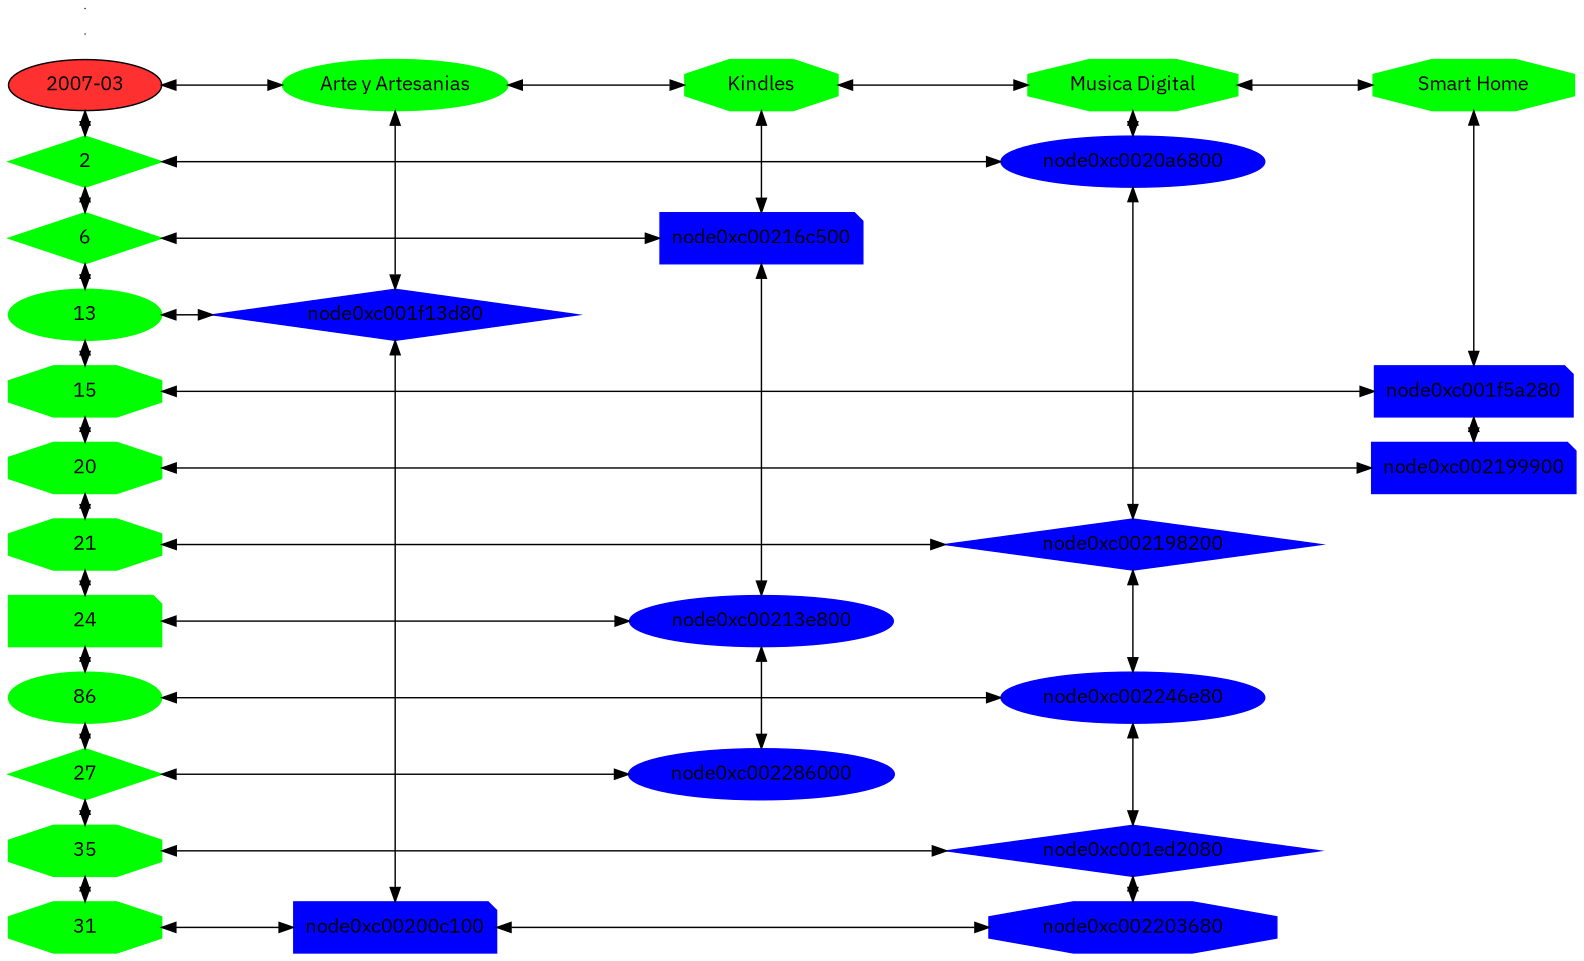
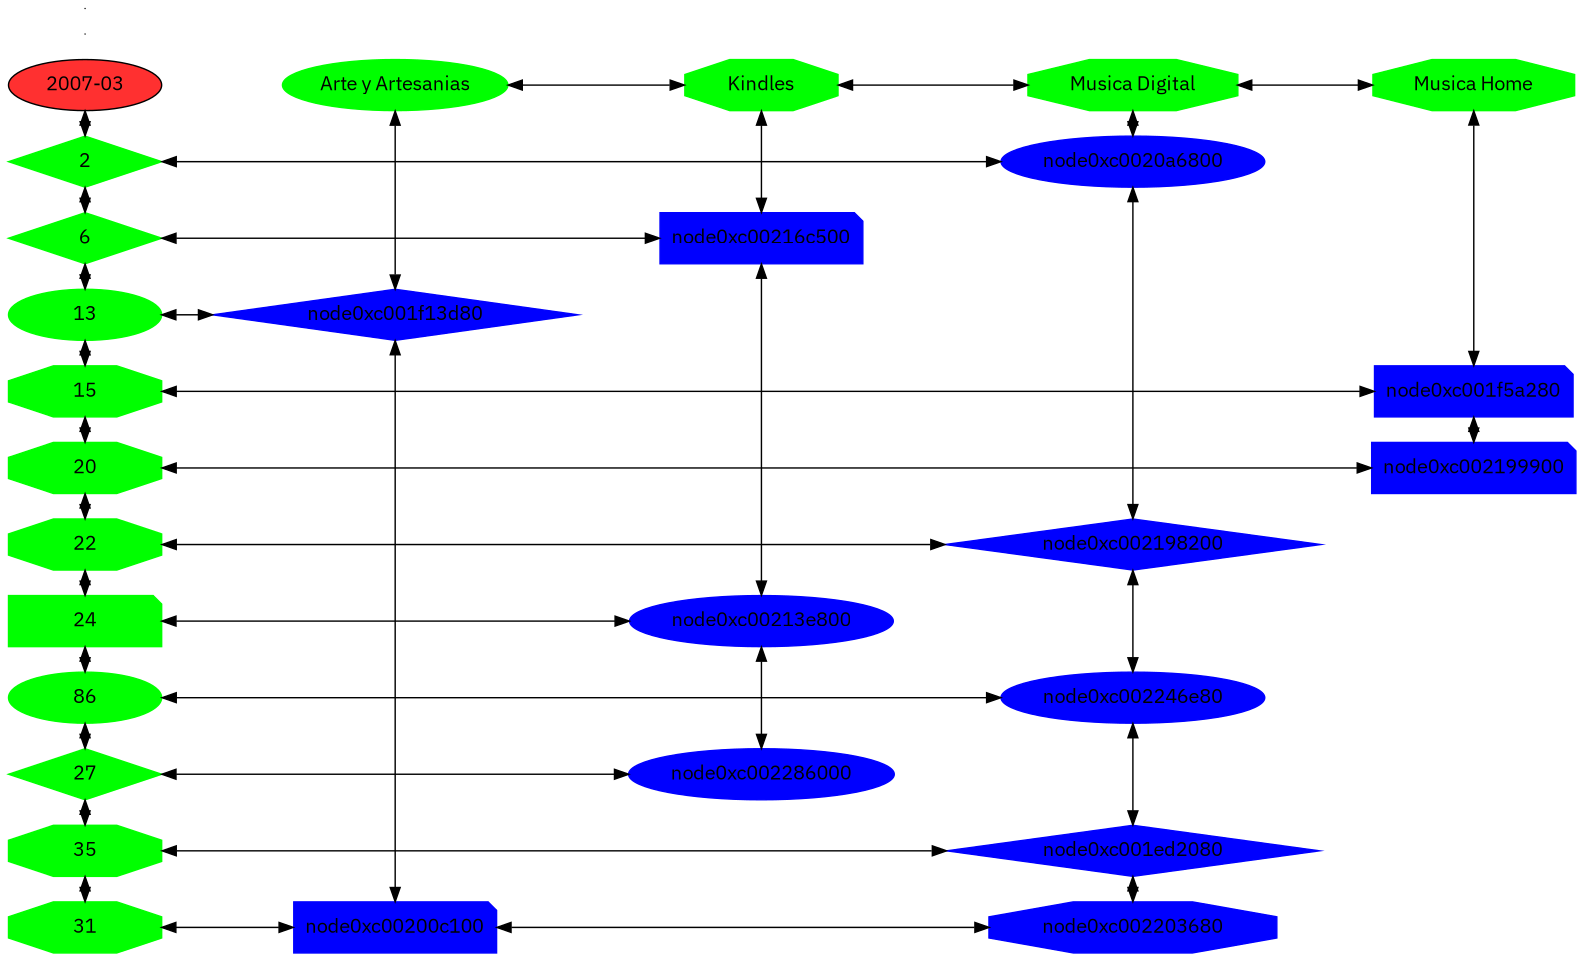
  digraph {
    fontname="IBM Plex Sans"
    rankdir=LR
    node [fontname="IBM Plex Sans" group=1 shape=octagon style=filled color=green]
    edge [dir=both fontname="IBM Plex Sans"]
    n1 [fillcolor=firebrick1 label="2007-03" shape=ellipse width=1.5 color=""]
    n2 [group=2 label=2 shape=diamond width=1.5]
    n3 [group=6 label=6 shape=diamond width=1.5]
    n4 [group=13 label=13 shape=ellipse width=1.5]
    n5 [group=15 label=15 width=1.5]
    n6 [group=20 label=20 width=1.5]
-   n7 [group=22 label=21 width=1.5]
+   n7 [group=22 label=22 width=1.5]
    node0xc002246e80 [color=blue group=26 shape=ellipse width=0.5]
    node0xc001ed2080 [color=blue group=30 shape=diamond width=0.5]
    n10 [group=24 label=24 shape=note width=1.5]
    n11 [group=26 label=86 shape=ellipse width=1.5]
    n12 [group=27 label=27 shape=diamond width=1.5]
    n13 [group=30 label=35 width=1.5]
    n14 [group=31 label=31 width=1.5]
    n15 [label="Arte y Artesanias" shape=ellipse width=1.5]
    node0xc001f13d80 [color=blue group=13 shape=diamond width=0.5]
    node0xc00200c100 [color=blue group=31 shape=note width=0.5]
    n18 [label=Kindles width=1.5]
    node0xc00216c500 [color=blue group=6 shape=note width=0.5]
    node0xc00213e800 [color=blue group=24 shape=ellipse width=0.5]
    node0xc002286000 [color=blue group=27 shape=ellipse width=0.5]
    n22 [label="Musica Digital" width=1.5]
    node0xc0020a6800 [color=blue group=2 shape=ellipse width=0.5]
    node0xc002198200 [color=blue group=22 shape=diamond width=0.5]
    node0xc002203680 [color=blue group=31 width=0.5]
-   n26 [label="Smart Home" width=1.5]
+   n26 [label="Musica Home" width=1.5]
    node0xc001f5a280 [color=blue group=15 shape=note width=0.5]
    node0xc002199900 [color=blue group=20 shape=note width=0.5]
    e0 [shape=point width=0 group="" style="" color=""]
    e1 [shape=point width=0 group="" style="" color=""]
    subgraph sub_1 {
      rank=same
      n1
      n2
    }
    subgraph sub_2 {
      rank=same
      n2
      n3
    }
    subgraph sub_3 {
      rank=same
      n3
      n4
    }
    subgraph sub_4 {
      rank=same
      n4
      n5
    }
    subgraph sub_5 {
      rank=same
      n5
      n6
    }
    subgraph sub_6 {
      rank=same
      n6
      n7
    }
    subgraph sub_7 {
      rank=same
      node0xc002246e80
      node0xc001ed2080
    }
    subgraph sub_8 {
      rank=same
      n7
      n10
    }
    subgraph sub_9 {
      rank=same
      n10
      n11
    }
    subgraph sub_10 {
      rank=same
      n11
      n12
    }
    subgraph sub_11 {
      rank=same
      n12
      n13
    }
    subgraph sub_12 {
      rank=same
      n13
      n14
    }
    subgraph sub_13 {
      rank=same
      n15
      node0xc001f13d80
    }
    subgraph sub_14 {
      rank=same
      node0xc001f13d80
      node0xc00200c100
    }
    subgraph sub_15 {
      rank=same
      n18
      node0xc00216c500
    }
    subgraph sub_16 {
      rank=same
      node0xc00216c500
      node0xc00213e800
    }
    subgraph sub_17 {
      rank=same
      node0xc00213e800
      node0xc002286000
    }
    subgraph sub_18 {
      rank=same
      n22
      node0xc0020a6800
    }
    subgraph sub_19 {
      rank=same
      node0xc0020a6800
      node0xc002198200
    }
    subgraph sub_20 {
      rank=same
      node0xc002246e80
      node0xc002198200
    }
    subgraph sub_21 {
      rank=same
      node0xc001ed2080
      node0xc002203680
    }
    subgraph sub_22 {
      rank=same
      n26
      node0xc001f5a280
    }
    subgraph sub_23 {
      rank=same
      node0xc001f5a280
      node0xc002199900
    }
    n1 -> n2
-   n1 -> n15
    n2 -> n3
    n2 -> node0xc0020a6800
    n3 -> n4
    n3 -> node0xc00216c500
    n4 -> n5
    n4 -> node0xc001f13d80
    n5 -> n6
    n5 -> node0xc001f5a280
    n6 -> n7
    n6 -> node0xc002199900
    n7 -> n10
    n7 -> node0xc002198200
    node0xc002246e80 -> node0xc001ed2080
    node0xc001ed2080 -> node0xc002203680
    n10 -> n11
    n10 -> node0xc00213e800
    n11 -> node0xc002246e80
    n11 -> n12
    n12 -> n13
    n12 -> node0xc002286000
    n13 -> node0xc001ed2080
    n13 -> n14
    n14 -> node0xc00200c100
    n15 -> node0xc001f13d80
    n15 -> n18
    node0xc001f13d80 -> node0xc00200c100
    node0xc00200c100 -> node0xc002203680
    n18 -> node0xc00216c500
    n18 -> n22
    node0xc00216c500 -> node0xc00213e800
    node0xc00213e800 -> node0xc002286000
    n22 -> node0xc0020a6800
    n22 -> n26
    node0xc0020a6800 -> node0xc002198200
    node0xc002198200 -> node0xc002246e80
    n26 -> node0xc001f5a280
    node0xc001f5a280 -> node0xc002199900
  }
